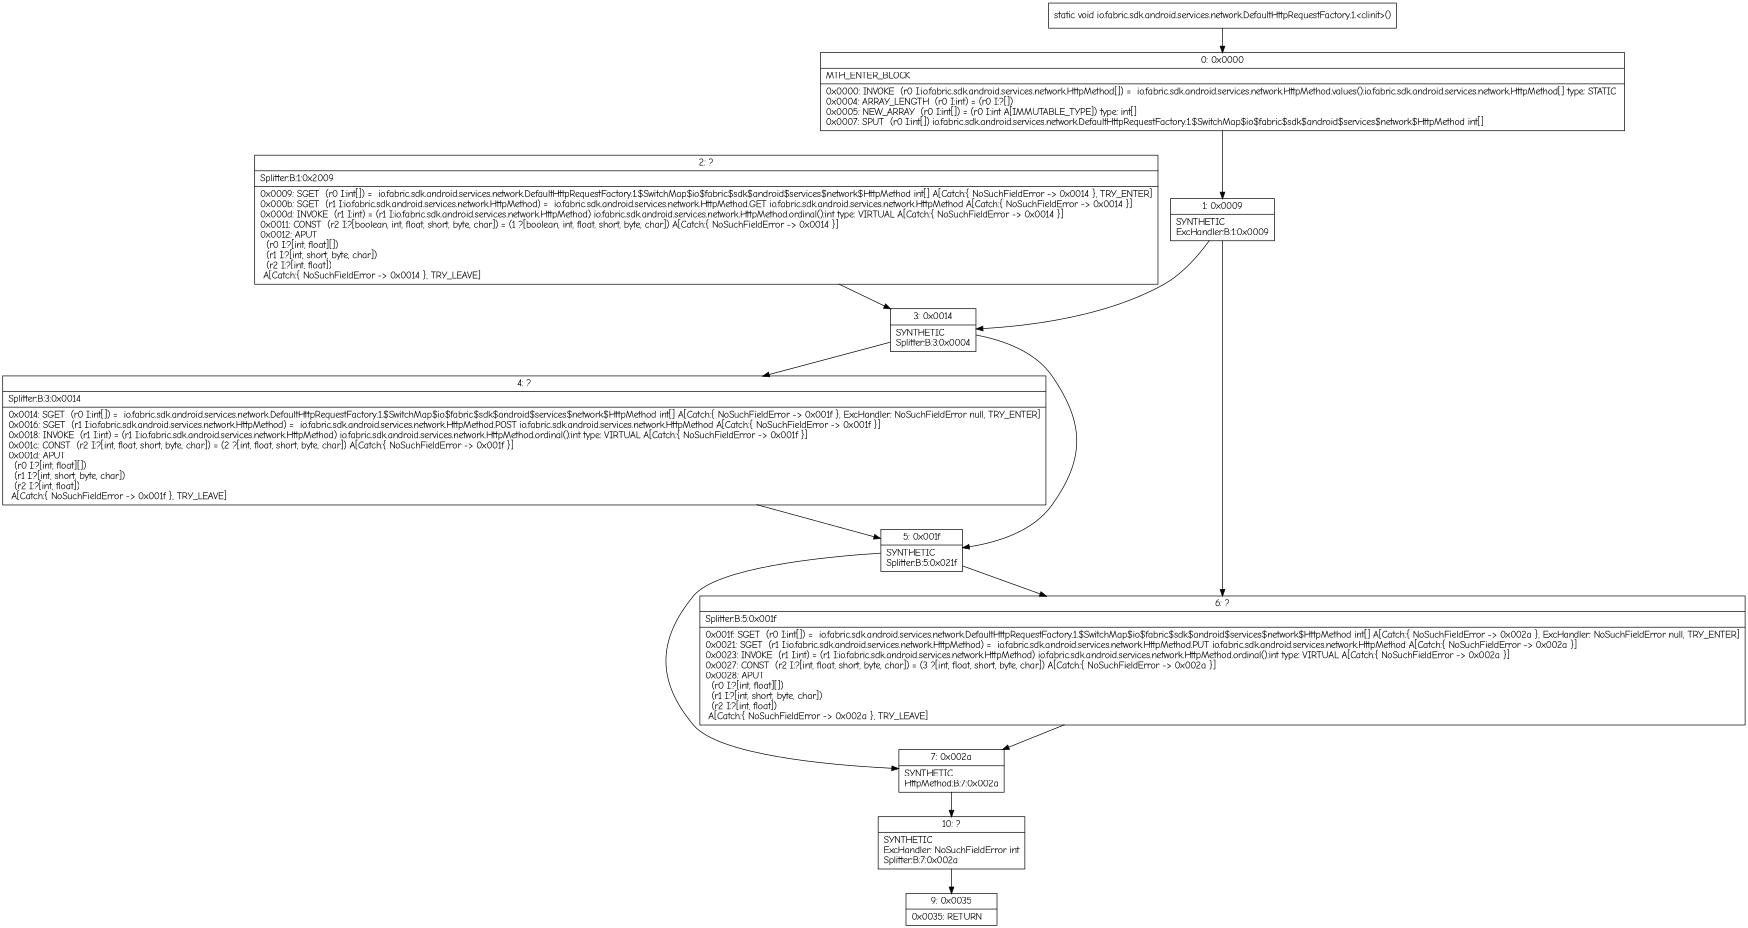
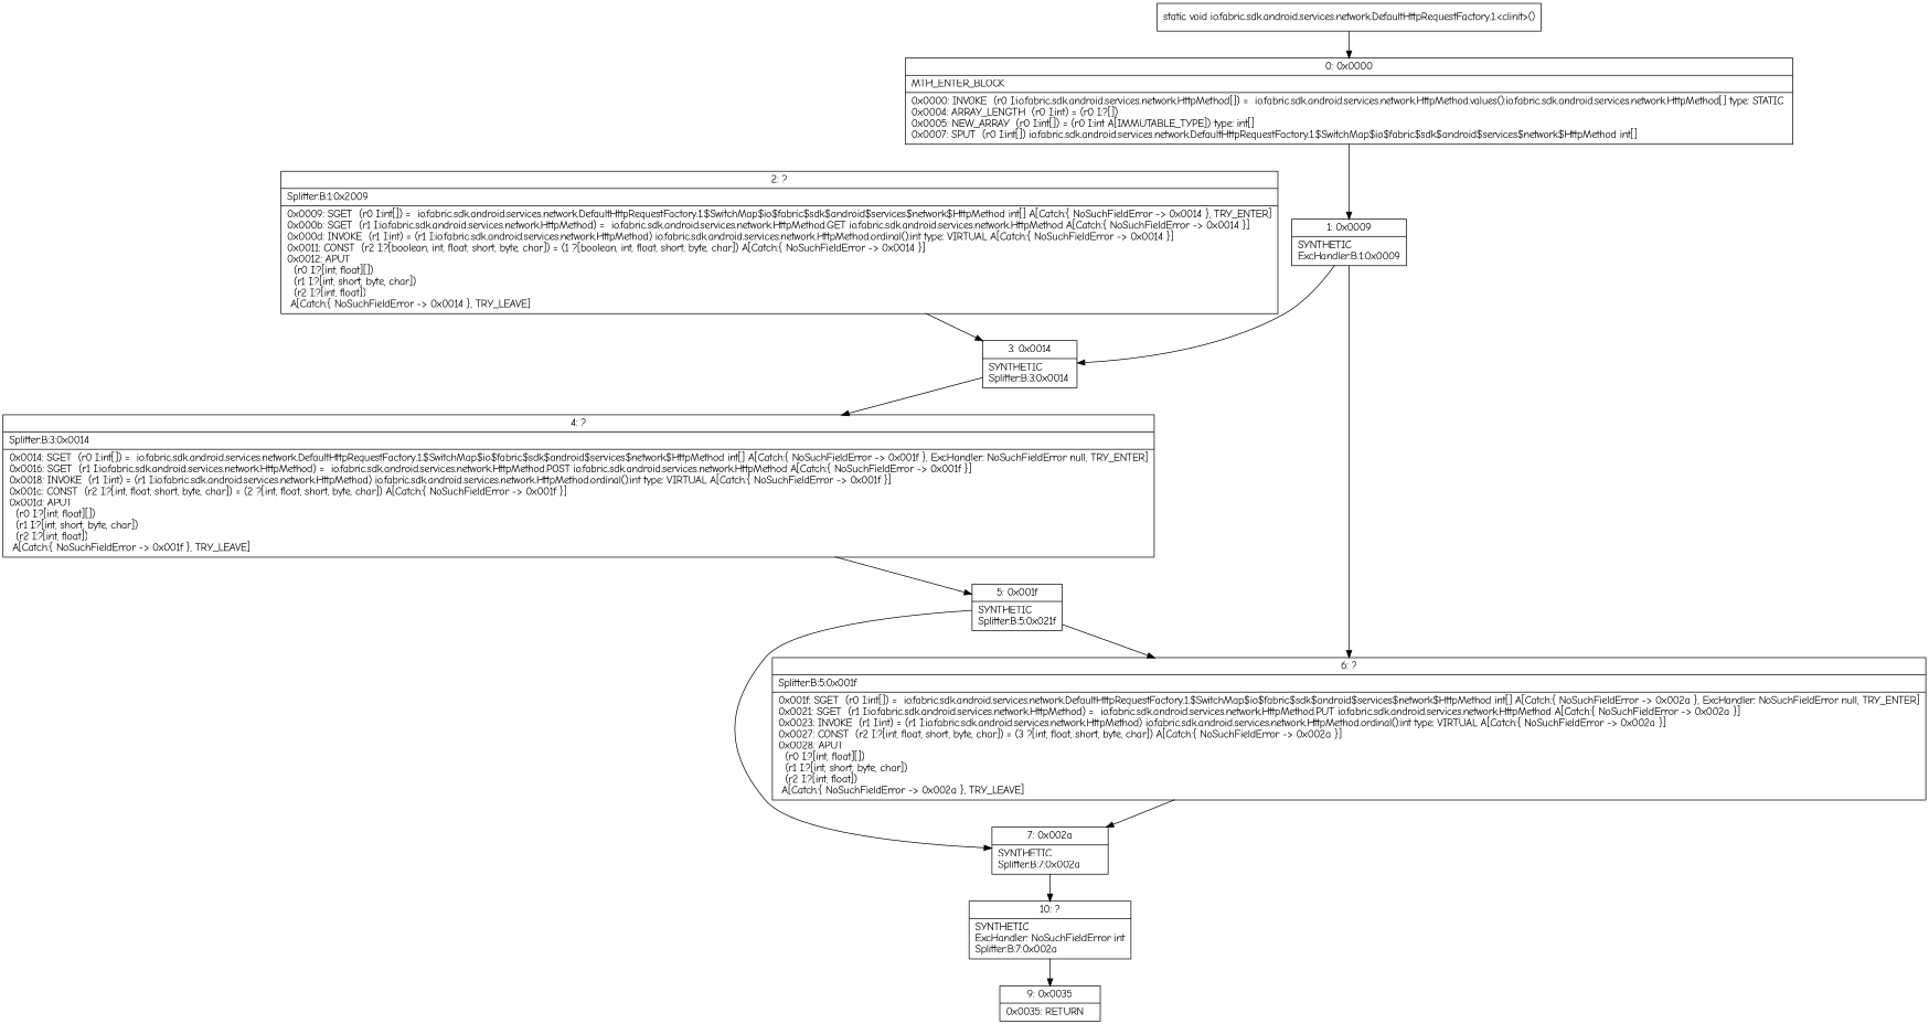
  digraph {
    fontname="Comic Neue"
    node [fontname="Comic Neue" shape=record]
    edge [fontname="Comic Neue"]
    n1 [label="{0\:\ 0x0000|MTH_ENTER_BLOCK\l|0x0000: INVOKE  (r0 I:io.fabric.sdk.android.services.network.HttpMethod[]) =  io.fabric.sdk.android.services.network.HttpMethod.values():io.fabric.sdk.android.services.network.HttpMethod[] type: STATIC \l0x0004: ARRAY_LENGTH  (r0 I:int) = (r0 I:?[]) \l0x0005: NEW_ARRAY  (r0 I:int[]) = (r0 I:int A[IMMUTABLE_TYPE]) type: int[] \l0x0007: SPUT  (r0 I:int[]) io.fabric.sdk.android.services.network.DefaultHttpRequestFactory.1.$SwitchMap$io$fabric$sdk$android$services$network$HttpMethod int[] \l}"]
    n2 [label="{1\:\ 0x0009|SYNTHETIC\lExcHandler:B:1:0x0009\l}"]
-   n3 [label="{3\:\ 0x0014|SYNTHETIC\lSplitter:B:3:0x0004\l}"]
+   n3 [label="{3\:\ 0x0014|SYNTHETIC\lSplitter:B:3:0x0014\l}"]
    n4 [label="{6\:\ ?|Splitter:B:5:0x001f\l|0x001f: SGET  (r0 I:int[]) =  io.fabric.sdk.android.services.network.DefaultHttpRequestFactory.1.$SwitchMap$io$fabric$sdk$android$services$network$HttpMethod int[] A[Catch:\{ NoSuchFieldError \-\> 0x002a \}, ExcHandler: NoSuchFieldError null, TRY_ENTER]\l0x0021: SGET  (r1 I:io.fabric.sdk.android.services.network.HttpMethod) =  io.fabric.sdk.android.services.network.HttpMethod.PUT io.fabric.sdk.android.services.network.HttpMethod A[Catch:\{ NoSuchFieldError \-\> 0x002a \}]\l0x0023: INVOKE  (r1 I:int) = (r1 I:io.fabric.sdk.android.services.network.HttpMethod) io.fabric.sdk.android.services.network.HttpMethod.ordinal():int type: VIRTUAL A[Catch:\{ NoSuchFieldError \-\> 0x002a \}]\l0x0027: CONST  (r2 I:?[int, float, short, byte, char]) = (3 ?[int, float, short, byte, char]) A[Catch:\{ NoSuchFieldError \-\> 0x002a \}]\l0x0028: APUT  \l  (r0 I:?[int, float][])\l  (r1 I:?[int, short, byte, char])\l  (r2 I:?[int, float])\l A[Catch:\{ NoSuchFieldError \-\> 0x002a \}, TRY_LEAVE]\l}"]
    n5 [label="{2\:\ ?|Splitter:B:1:0x2009\l|0x0009: SGET  (r0 I:int[]) =  io.fabric.sdk.android.services.network.DefaultHttpRequestFactory.1.$SwitchMap$io$fabric$sdk$android$services$network$HttpMethod int[] A[Catch:\{ NoSuchFieldError \-\> 0x0014 \}, TRY_ENTER]\l0x000b: SGET  (r1 I:io.fabric.sdk.android.services.network.HttpMethod) =  io.fabric.sdk.android.services.network.HttpMethod.GET io.fabric.sdk.android.services.network.HttpMethod A[Catch:\{ NoSuchFieldError \-\> 0x0014 \}]\l0x000d: INVOKE  (r1 I:int) = (r1 I:io.fabric.sdk.android.services.network.HttpMethod) io.fabric.sdk.android.services.network.HttpMethod.ordinal():int type: VIRTUAL A[Catch:\{ NoSuchFieldError \-\> 0x0014 \}]\l0x0011: CONST  (r2 I:?[boolean, int, float, short, byte, char]) = (1 ?[boolean, int, float, short, byte, char]) A[Catch:\{ NoSuchFieldError \-\> 0x0014 \}]\l0x0012: APUT  \l  (r0 I:?[int, float][])\l  (r1 I:?[int, short, byte, char])\l  (r2 I:?[int, float])\l A[Catch:\{ NoSuchFieldError \-\> 0x0014 \}, TRY_LEAVE]\l}"]
    n6 [label="{4\:\ ?|Splitter:B:3:0x0014\l|0x0014: SGET  (r0 I:int[]) =  io.fabric.sdk.android.services.network.DefaultHttpRequestFactory.1.$SwitchMap$io$fabric$sdk$android$services$network$HttpMethod int[] A[Catch:\{ NoSuchFieldError \-\> 0x001f \}, ExcHandler: NoSuchFieldError null, TRY_ENTER]\l0x0016: SGET  (r1 I:io.fabric.sdk.android.services.network.HttpMethod) =  io.fabric.sdk.android.services.network.HttpMethod.POST io.fabric.sdk.android.services.network.HttpMethod A[Catch:\{ NoSuchFieldError \-\> 0x001f \}]\l0x0018: INVOKE  (r1 I:int) = (r1 I:io.fabric.sdk.android.services.network.HttpMethod) io.fabric.sdk.android.services.network.HttpMethod.ordinal():int type: VIRTUAL A[Catch:\{ NoSuchFieldError \-\> 0x001f \}]\l0x001c: CONST  (r2 I:?[int, float, short, byte, char]) = (2 ?[int, float, short, byte, char]) A[Catch:\{ NoSuchFieldError \-\> 0x001f \}]\l0x001d: APUT  \l  (r0 I:?[int, float][])\l  (r1 I:?[int, short, byte, char])\l  (r2 I:?[int, float])\l A[Catch:\{ NoSuchFieldError \-\> 0x001f \}, TRY_LEAVE]\l}"]
    n7 [label="{5\:\ 0x001f|SYNTHETIC\lSplitter:B:5:0x021f\l}"]
-   n8 [label="{7\:\ 0x002a|SYNTHETIC\lHttpMethod:B:7:0x002a\l}"]
+   n8 [label="{7\:\ 0x002a|SYNTHETIC\lSplitter:B:7:0x002a\l}"]
    n9 [label="{10\:\ ?|SYNTHETIC\lExcHandler: NoSuchFieldError int\lSplitter:B:7:0x002a\l}"]
    n10 [label="{9\:\ 0x0035|0x0035: RETURN   \l}"]
    n11 [label="{static void io.fabric.sdk.android.services.network.DefaultHttpRequestFactory.1.\<clinit\>() }"]
    n1 -> n2
    n2 -> n3
    n2 -> n4
    n3 -> n6
-   n3 -> n7
    n4 -> n8
    n5 -> n3
    n6 -> n7
    n7 -> n4
    n7 -> n8
    n8 -> n9
    n9 -> n10
    n11 -> n1
  }
